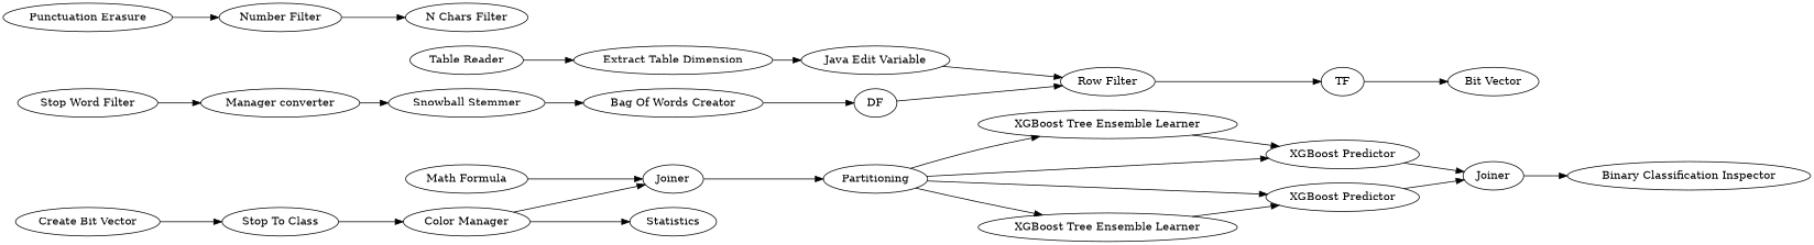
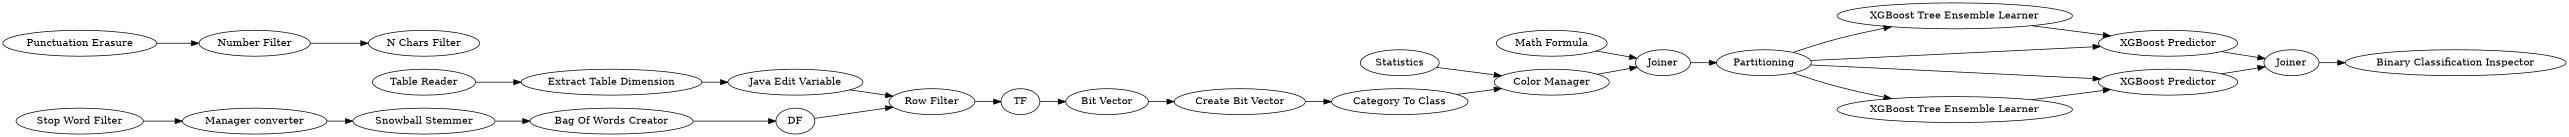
  digraph {
    rankdir=LR
    n1 [label="Create Bit Vector"]
-   n2 [label="Stop To Class"]
+   n2 [label="Category To Class"]
    n3 [label="Color Manager"]
    n4 [label=Joiner]
    n5 [label=Statistics]
    n6 [label="Math Formula"]
    n7 [label=Partitioning]
    n8 [label="XGBoost Tree Ensemble Learner"]
    n9 [label="XGBoost Predictor"]
    n10 [label="XGBoost Predictor"]
    n11 [label="XGBoost Tree Ensemble Learner"]
    n12 [label="Table Reader"]
    n13 [label="Extract Table Dimension"]
    n14 [label="Java Edit Variable"]
    n15 [label="Row Filter"]
    n16 [label=TF]
    n17 [label="Bit Vector"]
    n18 [label=Joiner]
    n19 [label="Bag Of Words Creator"]
    n20 [label=DF]
    n21 [label="Binary Classification Inspector"]
    n22 [label="Number Filter"]
    n23 [label="N Chars Filter"]
    n24 [label="Stop Word Filter"]
    n25 [label="Manager converter"]
    n26 [label="Punctuation Erasure"]
    n27 [label="Snowball Stemmer"]
    n1 -> n2
    n2 -> n3
    n3 -> n4
-   n3 -> n5
+   n5 -> n3
    n4 -> n7
    n6 -> n4
    n7 -> n8
    n7 -> n9
    n7 -> n10
    n7 -> n11
    n8 -> n10
    n9 -> n18
    n10 -> n18
    n11 -> n9
    n12 -> n13
    n13 -> n14
    n14 -> n15
    n15 -> n16
    n16 -> n17
+   n17 -> n1
    n18 -> n21
    n19 -> n20
    n20 -> n15
    n22 -> n23
    n24 -> n25
    n25 -> n27
    n26 -> n22
    n27 -> n19
  }
